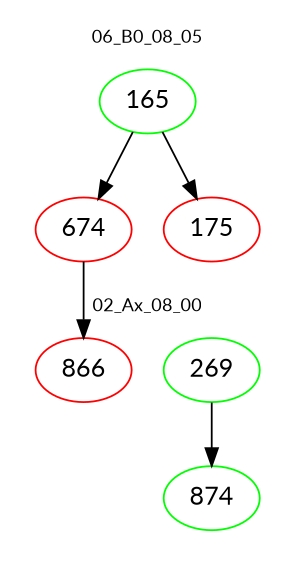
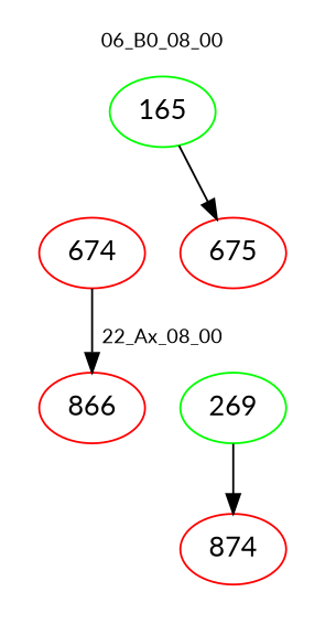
  digraph {
    fontname=Lato
    node [color=red fontname=Lato]
    edge [color=black fontname=Lato]
    n1 [color=green label=269]
-   n2 [color=green label=874]
+   n2 [label=874]
    n3 [label=866]
    n4 [color=green label=165]
    n5 [label=674]
-   n6 [label=175]
+   n6 [label=675]
    subgraph cluster_1 {
      color=white
      fontsize=10
-     label="02_Ax_08_00"
+     label="22_Ax_08_00"
      n1
      n2
      n3
    }
    subgraph cluster_2 {
      color=white
      fontsize=10
-     label="06_B0_08_05"
+     label="06_B0_08_00"
      n4
      n5
      n6
    }
    n1 -> n2
-   n4 -> n5
    n4 -> n6
    n5 -> n3
  }
